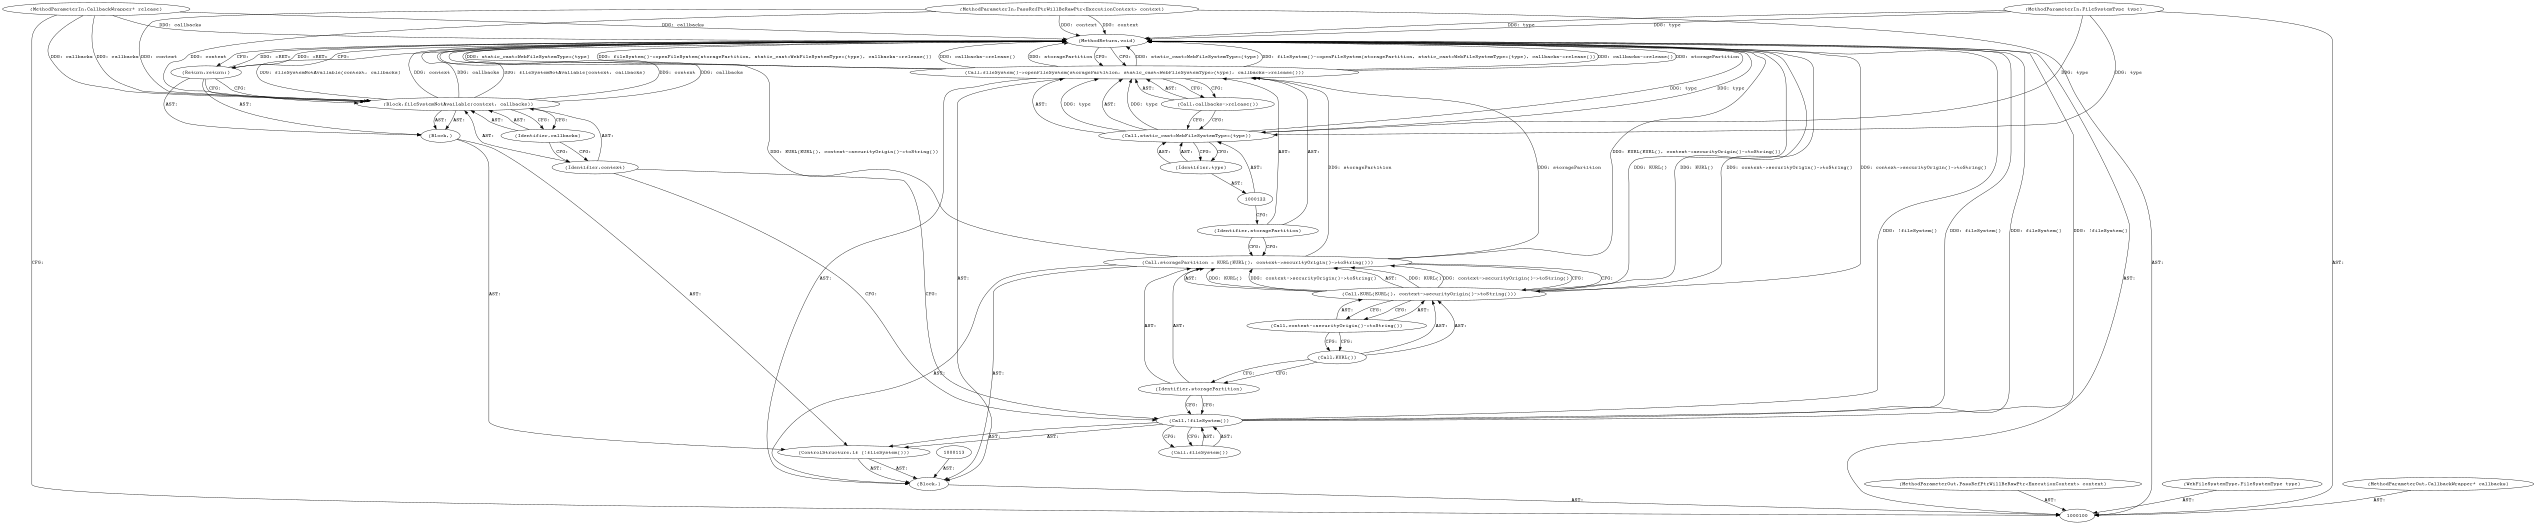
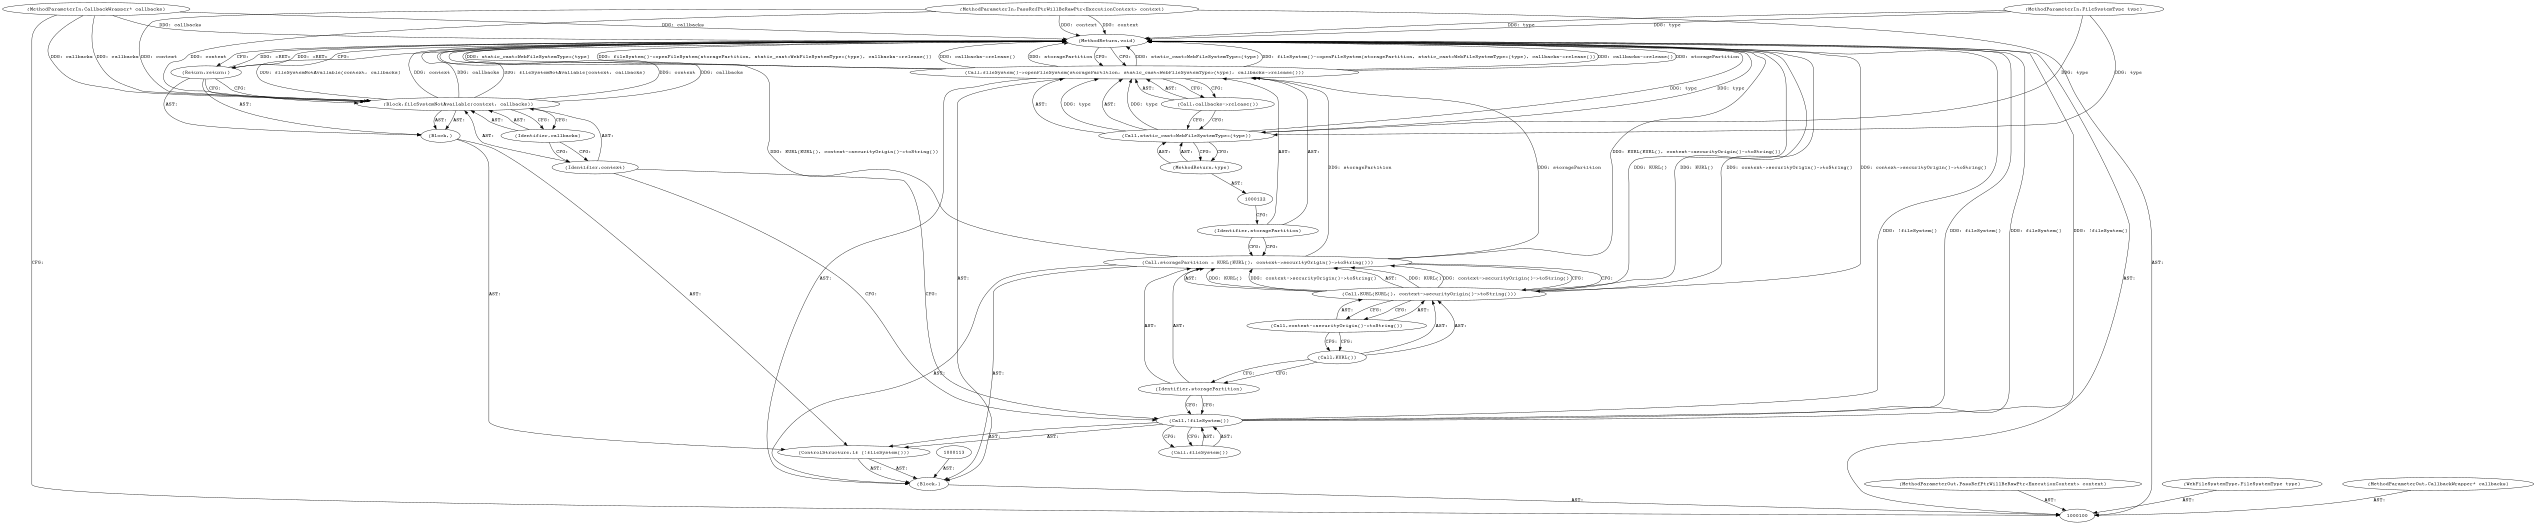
  digraph {
    fontname="Courier Prime"
    node [fontname="Courier Prime"]
    edge [fontname="Courier Prime"]
    n1 [label="(MethodReturn,void)"]
    n2 [label="(Call,fileSystem()->openFileSystem(storagePartition, static_cast<WebFileSystemType>(type), callbacks->release()))"]
    n3 [label="(Return,return;)"]
    1000100
    n5 [label="(Block,)"]
    n6 [label="(Call,callbacks->release())"]
    n7 [label="(Block,fileSystemNotAvailable(context, callbacks))"]
    n8 [label="(Block,)"]
    n9 [label="(Call,KURL(KURL(), context->securityOrigin()->toString()))"]
    n10 [label="(Call,context->securityOrigin()->toString())"]
    n11 [label="(Call,storagePartition = KURL(KURL(), context->securityOrigin()->toString()))"]
    n12 [label="(Call,KURL())"]
    n13 [label="(Identifier,storagePartition)"]
    n14 [label="(Call,!fileSystem())"]
    n15 [label="(Call,fileSystem())"]
    n16 [label="(ControlStructure,if (!fileSystem()))"]
    n17 [label="(Identifier,storagePartition)"]
    n18 [label="(Call,static_cast<WebFileSystemType>(type))"]
-   n19 [label="(Identifier,type)"]
+   n19 [label="(MethodReturn,type)"]
    1000122
    n21 [label="(MethodParameterIn,PassRefPtrWillBeRawPtr<ExecutionContext> context)"]
    n22 [label="(Identifier,callbacks)"]
    n23 [label="(MethodParameterOut,PassRefPtrWillBeRawPtr<ExecutionContext> context)"]
    n24 [label="(MethodParameterIn,FileSystemType type)"]
    n25 [label="(WebFileSystemType,FileSystemType type)"]
-   n26 [label="(MethodParameterIn,CallbackWrapper* release)"]
+   n26 [label="(MethodParameterIn,CallbackWrapper* callbacks)"]
    n27 [label="(MethodParameterOut,CallbackWrapper* callbacks)"]
    n28 [label="(Identifier,context)"]
    1000113
    n1 -> n2 [label="CFG: "]
    n1 -> n2 [label="CFG: "]
    n1 -> n3 [label="CFG: "]
    n1 -> n3 [label="CFG: "]
    n1 -> 1000100 [label="AST: "]
    n2 -> n1 [label="DDG: static_cast<WebFileSystemType>(type)"]
    n2 -> n1 [label="DDG: fileSystem()->openFileSystem(storagePartition, static_cast<WebFileSystemType>(type), callbacks->release())"]
    n2 -> n1 [label="DDG: callbacks->release()"]
    n2 -> n1 [label="DDG: storagePartition"]
    n2 -> n1 [label="DDG: static_cast<WebFileSystemType>(type)"]
    n2 -> n1 [label="DDG: fileSystem()->openFileSystem(storagePartition, static_cast<WebFileSystemType>(type), callbacks->release())"]
    n2 -> n1 [label="DDG: callbacks->release()"]
    n2 -> n1 [label="DDG: storagePartition"]
    n2 -> n5 [label="AST: "]
    n2 -> n5 [label="AST: "]
    n2 -> n6 [label="CFG: "]
    n2 -> n6 [label="CFG: "]
    n3 -> n1 [label="DDG: <RET>"]
    n3 -> n1 [label="DDG: <RET>"]
    n3 -> n7 [label="CFG: "]
    n3 -> n7 [label="CFG: "]
    n3 -> n8 [label="AST: "]
    n3 -> n8 [label="AST: "]
    n5 -> 1000100 [label="AST: "]
    n6 -> n2 [label="AST: "]
    n6 -> n2 [label="AST: "]
    n6 -> n18 [label="CFG: "]
    n6 -> n18 [label="CFG: "]
    n7 -> n1 [label="DDG: context"]
    n7 -> n1 [label="DDG: callbacks"]
    n7 -> n1 [label="DDG: fileSystemNotAvailable(context, callbacks)"]
    n7 -> n1 [label="DDG: context"]
    n7 -> n1 [label="DDG: callbacks"]
    n7 -> n1 [label="DDG: fileSystemNotAvailable(context, callbacks)"]
    n7 -> n8 [label="AST: "]
    n7 -> n8 [label="AST: "]
    n7 -> n22 [label="CFG: "]
    n7 -> n22 [label="CFG: "]
    n8 -> n16 [label="AST: "]
    n8 -> n16 [label="AST: "]
    n9 -> n1 [label="DDG: KURL()"]
    n9 -> n1 [label="DDG: context->securityOrigin()->toString()"]
    n9 -> n1 [label="DDG: KURL()"]
    n9 -> n1 [label="DDG: context->securityOrigin()->toString()"]
    n9 -> n10 [label="CFG: "]
    n9 -> n10 [label="CFG: "]
    n9 -> n11 [label="AST: "]
    n9 -> n11 [label="DDG: KURL()"]
    n9 -> n11 [label="DDG: context->securityOrigin()->toString()"]
    n9 -> n11 [label="AST: "]
    n9 -> n11 [label="DDG: KURL()"]
    n9 -> n11 [label="DDG: context->securityOrigin()->toString()"]
    n10 -> n9 [label="AST: "]
    n10 -> n9 [label="AST: "]
    n10 -> n12 [label="CFG: "]
    n10 -> n12 [label="CFG: "]
    n11 -> n1 [label="DDG: KURL(KURL(), context->securityOrigin()->toString())"]
    n11 -> n1 [label="DDG: KURL(KURL(), context->securityOrigin()->toString())"]
    n11 -> n2 [label="DDG: storagePartition"]
    n11 -> n2 [label="DDG: storagePartition"]
    n11 -> n5 [label="AST: "]
    n11 -> n5 [label="AST: "]
    n11 -> n9 [label="CFG: "]
    n11 -> n9 [label="CFG: "]
    n12 -> n9 [label="AST: "]
    n12 -> n9 [label="AST: "]
    n12 -> n13 [label="CFG: "]
    n12 -> n13 [label="CFG: "]
    n13 -> n11 [label="AST: "]
    n13 -> n11 [label="AST: "]
    n13 -> n14 [label="CFG: "]
    n13 -> n14 [label="CFG: "]
    n14 -> n1 [label="DDG: fileSystem()"]
    n14 -> n1 [label="DDG: !fileSystem()"]
    n14 -> n1 [label="DDG: fileSystem()"]
    n14 -> n1 [label="DDG: !fileSystem()"]
    n14 -> n15 [label="CFG: "]
    n14 -> n15 [label="CFG: "]
    n14 -> n16 [label="AST: "]
    n14 -> n16 [label="AST: "]
    n15 -> n14 [label="AST: "]
    n15 -> n14 [label="AST: "]
    n16 -> n5 [label="AST: "]
    n16 -> n5 [label="AST: "]
    n17 -> n2 [label="AST: "]
    n17 -> n2 [label="AST: "]
    n17 -> n11 [label="CFG: "]
    n17 -> n11 [label="CFG: "]
    n18 -> n1 [label="DDG: type"]
    n18 -> n1 [label="DDG: type"]
    n18 -> n2 [label="AST: "]
    n18 -> n2 [label="DDG: type"]
    n18 -> n2 [label="AST: "]
    n18 -> n2 [label="DDG: type"]
    n18 -> n19 [label="CFG: "]
    n18 -> n19 [label="CFG: "]
    n19 -> n18 [label="AST: "]
    n19 -> n18 [label="AST: "]
    n19 -> 1000122 [label="AST: "]
    1000122 -> n17 [label="CFG: "]
-   1000122 -> n18 [label="AST: "]
    n21 -> n1 [label="DDG: context"]
    n21 -> n1 [label="DDG: context"]
    n21 -> 1000100 [label="AST: "]
    n21 -> n7 [label="DDG: context"]
    n21 -> n7 [label="DDG: context"]
    n22 -> n7 [label="AST: "]
    n22 -> n7 [label="AST: "]
    n22 -> n28 [label="CFG: "]
    n22 -> n28 [label="CFG: "]
    n23 -> 1000100 [label="AST: "]
    n24 -> n1 [label="DDG: type"]
    n24 -> n1 [label="DDG: type"]
-   n24 -> 1000100 [label="AST: "]
    n24 -> n18 [label="DDG: type"]
    n24 -> n18 [label="DDG: type"]
    n25 -> 1000100 [label="AST: "]
    n26 -> n1 [label="DDG: callbacks"]
    n26 -> n1 [label="DDG: callbacks"]
    n26 -> 1000100 [label="CFG: "]
    n26 -> n7 [label="DDG: callbacks"]
    n26 -> n7 [label="DDG: callbacks"]
    n27 -> 1000100 [label="AST: "]
    n28 -> n7 [label="AST: "]
    n28 -> n7 [label="AST: "]
    n28 -> n14 [label="CFG: "]
    n28 -> n14 [label="CFG: "]
    1000113 -> n5 [label="AST: "]
  }
